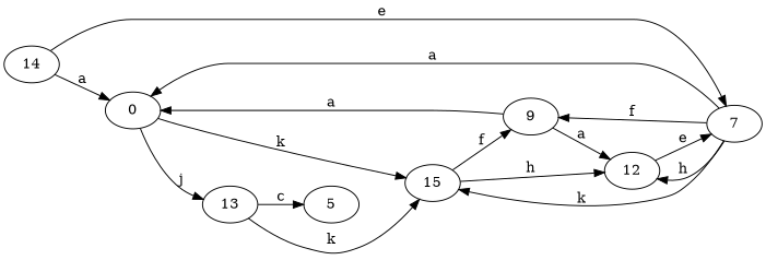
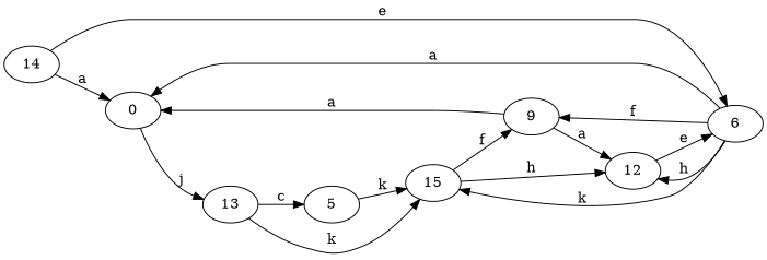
  strict digraph {
    rankdir=LR
    0
    13
    15
    5
    14
-   7
+   7 [label=6]
    9
    12
    0 -> 13 [label=j]
-   0 -> 15 [label=k]
+   5 -> 15 [label=k]
    13 -> 15 [label=k]
    13 -> 5 [label=c]
    15 -> 9 [label=f]
    15 -> 12 [label=h]
    14 -> 0 [label=a]
    14 -> 7 [label=e]
    7 -> 0 [label=a]
    7 -> 15 [label=k]
    7 -> 9 [label=f]
    7 -> 12 [label=h]
    9 -> 0 [label=a]
    9 -> 12 [label=a]
    12 -> 7 [label=e]
  }
